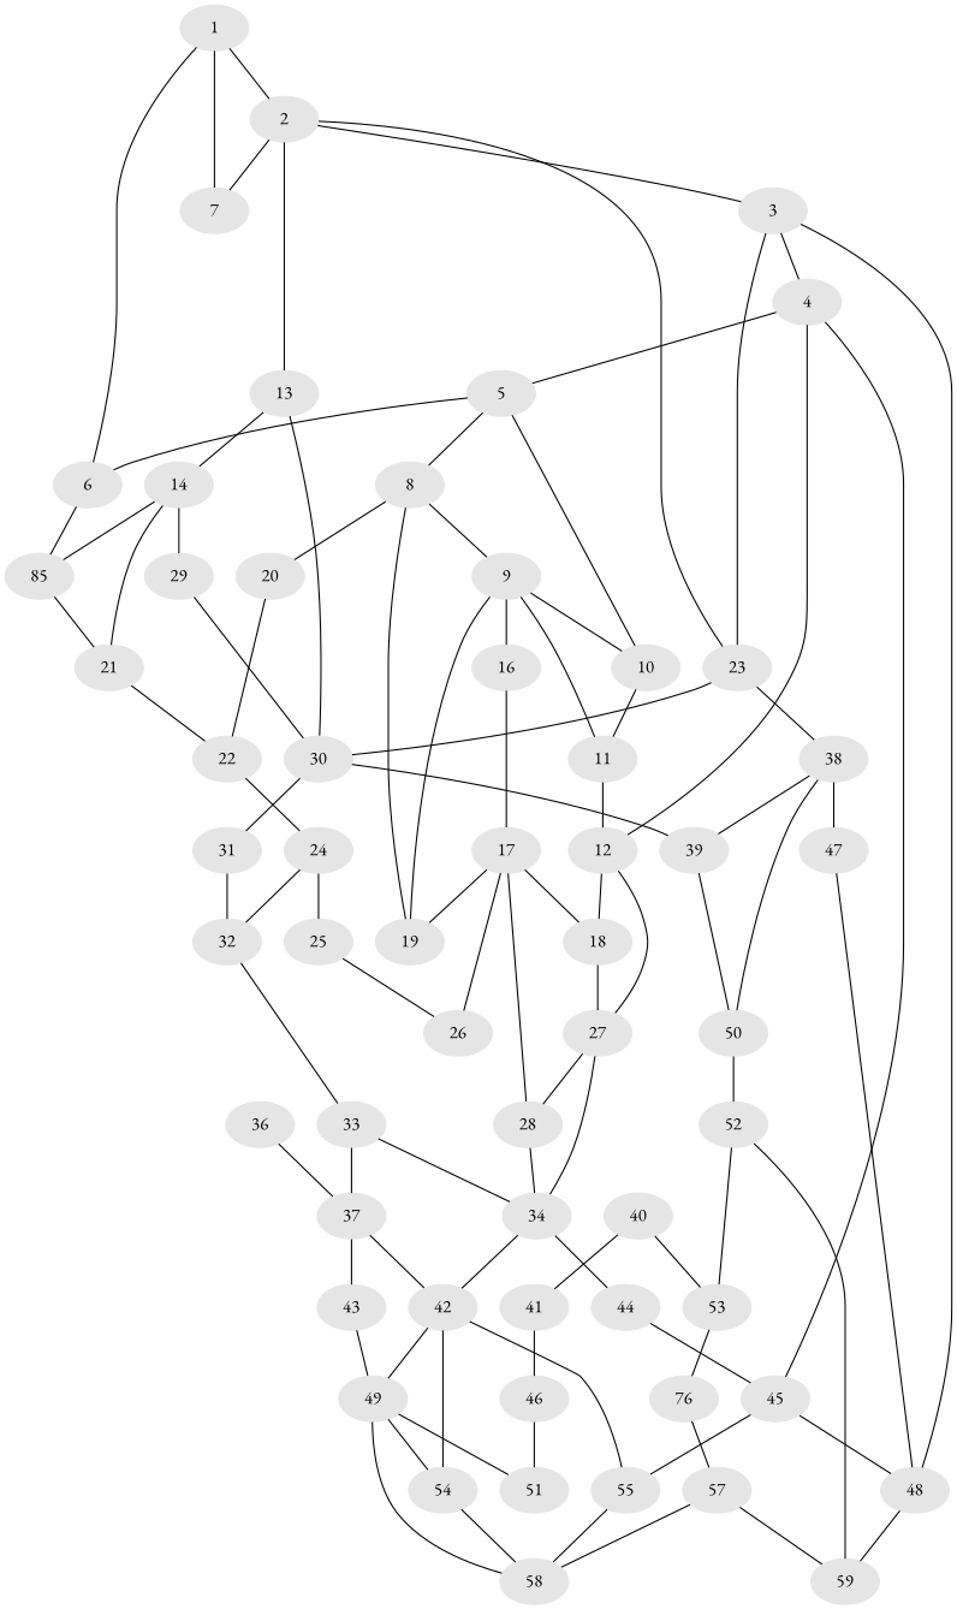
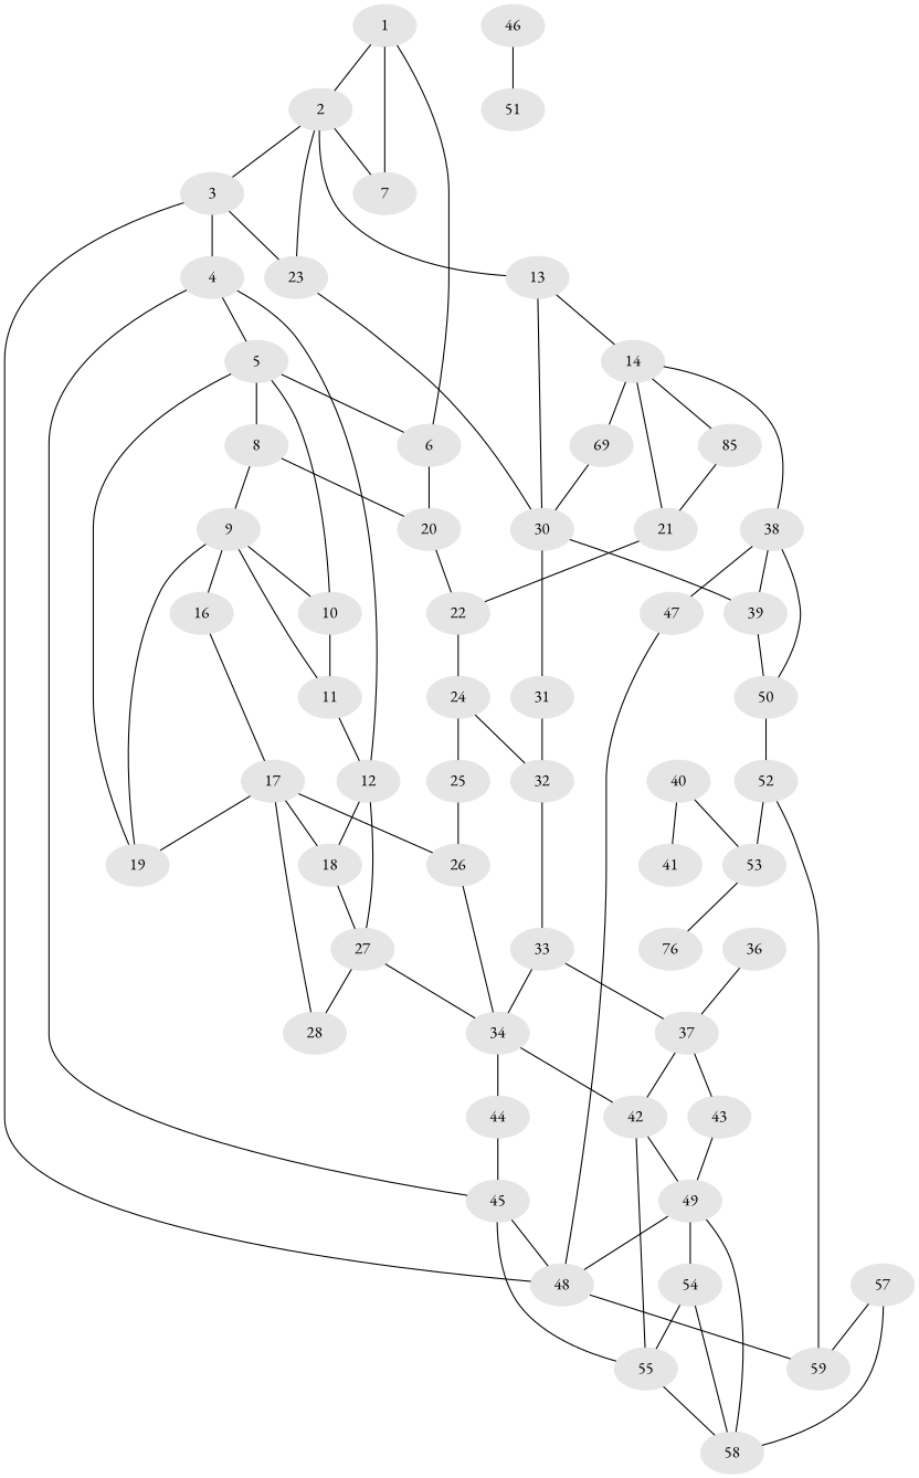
  graph {
    fontname="EB Garamond"
    node [color=gray90 fontname="EB Garamond" style=filled]
    edge [fontname="EB Garamond" weight=1.0]
    1
    2
    6
    7
    3
    13
    23
    n8 [label=85]
    4
    48
    14
    30
    38
    5
    12
    45
    59
    8
    10
    18
    27
    55
    9
    19
    20
    11
    21
    16
    22
    17
    28
    34
-   29
+   29 [label=69]
    31
    39
    26
    24
    25
    32
    47
    50
    33
    37
    42
    44
    40
    41
    53
    43
    49
    36
    46
    51
    52
    n55 [label=76]
    54
    58
    57
    1 -- 2
    1 -- 6
    1 -- 7 [weight=2.0]
    2 -- 7
    2 -- 3
    2 -- 13 [weight=2.0]
    2 -- 23
-   6 -- n8
+   6 -- 20
    3 -- 23
    3 -- 4
    3 -- 48
    13 -- 14 [weight=2.0]
    13 -- 30
    23 -- 30
-   23 -- 38 [weight=2.0]
+   14 -- 38 [weight=2.0]
    n8 -- 21
    4 -- 5
    4 -- 12
    4 -- 45
    48 -- 59
    14 -- n8
    14 -- 21
    14 -- 29 [weight=2.0]
    30 -- 31 [weight=2.0]
    30 -- 39
    38 -- 39
    38 -- 47 [weight=2.0]
    38 -- 50
    5 -- 6
    5 -- 8
    5 -- 10
    12 -- 18
    12 -- 27
    45 -- 48
    45 -- 55
    8 -- 9
-   8 -- 19
+   5 -- 19
    8 -- 20 [weight=2.0]
    10 -- 11
    18 -- 27
    27 -- 28
    27 -- 34
    55 -- 58
    9 -- 10
    9 -- 19
    9 -- 11
    9 -- 16 [weight=2.0]
    20 -- 22
    11 -- 12
    21 -- 22
    16 -- 17
    22 -- 24
    17 -- 18
    17 -- 19
    17 -- 28
    17 -- 26 [weight=2.0]
-   28 -- 34
+   26 -- 34
    34 -- 42
    34 -- 44 [weight=2.0]
    29 -- 30
    31 -- 32 [weight=2.0]
    39 -- 50
    24 -- 25
    24 -- 32
    25 -- 26
    32 -- 33
    47 -- 48
    50 -- 52 [weight=2.0]
    33 -- 34
    33 -- 37 [weight=2.0]
    37 -- 42
    37 -- 43 [weight=2.0]
    42 -- 55
    42 -- 49
    44 -- 45
    40 -- 41
    40 -- 53
-   41 -- 46
    53 -- n55
    43 -- 49
-   49 -- 51
+   49 -- 48
    49 -- 54
    49 -- 58
    36 -- 37
    46 -- 51 [weight=2.0]
    52 -- 59
    52 -- 53
-   n55 -- 57 [weight=2.0]
-   54 -- 42 [weight=3.0]
+   54 -- 55 [weight=3.0]
    54 -- 58 [weight=2.0]
    57 -- 59
    57 -- 58 [weight=2.0]
  }
